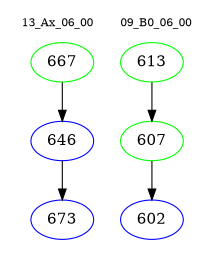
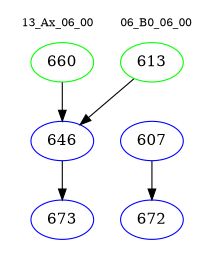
  digraph {
    node [color=blue]
    edge [color=black]
-   n1 [color=green label=667]
+   n1 [color=green label=660]
    n2 [label=646]
    n3 [label=673]
    n4 [color=green label=613]
-   n5 [color=green label=607]
-   n6 [label=602]
+   n5 [label=607]
+   n6 [label=672]
    subgraph cluster_1 {
      color=white
      fontsize=10
      label="13_Ax_06_00"
      n1
      n2
      n3
    }
    subgraph cluster_2 {
      color=white
      fontsize=10
-     label="09_B0_06_00"
+     label="06_B0_06_00"
      n4
      n5
      n6
    }
    n1 -> n2
    n2 -> n3
-   n4 -> n5
+   n4 -> n2
    n5 -> n6
  }
